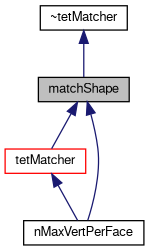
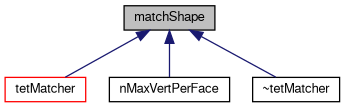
  digraph {
    rankdir=TB
    node [color=black fontname=FreeSans fontsize=10 shape=record]
    edge [color=midnightblue dir=back fontname=FreeSans fontsize=10 labelfontname=FreeSans labelfontsize=10 style=solid]
    n1 [fillcolor=grey75 fontcolor=black height=0.2 label=matchShape style=filled width=0.4]
    n2 [color=red height=0.2 label=tetMatcher width=0.4]
    n3 [height=0.2 label=nMaxVertPerFace width=0.4]
    n4 [height=0.2 label="~tetMatcher" width=0.4]
    n1 -> n2
    n1 -> n3
-   n4 -> n1
-   n2 -> n3
+   n1 -> n4
  }
